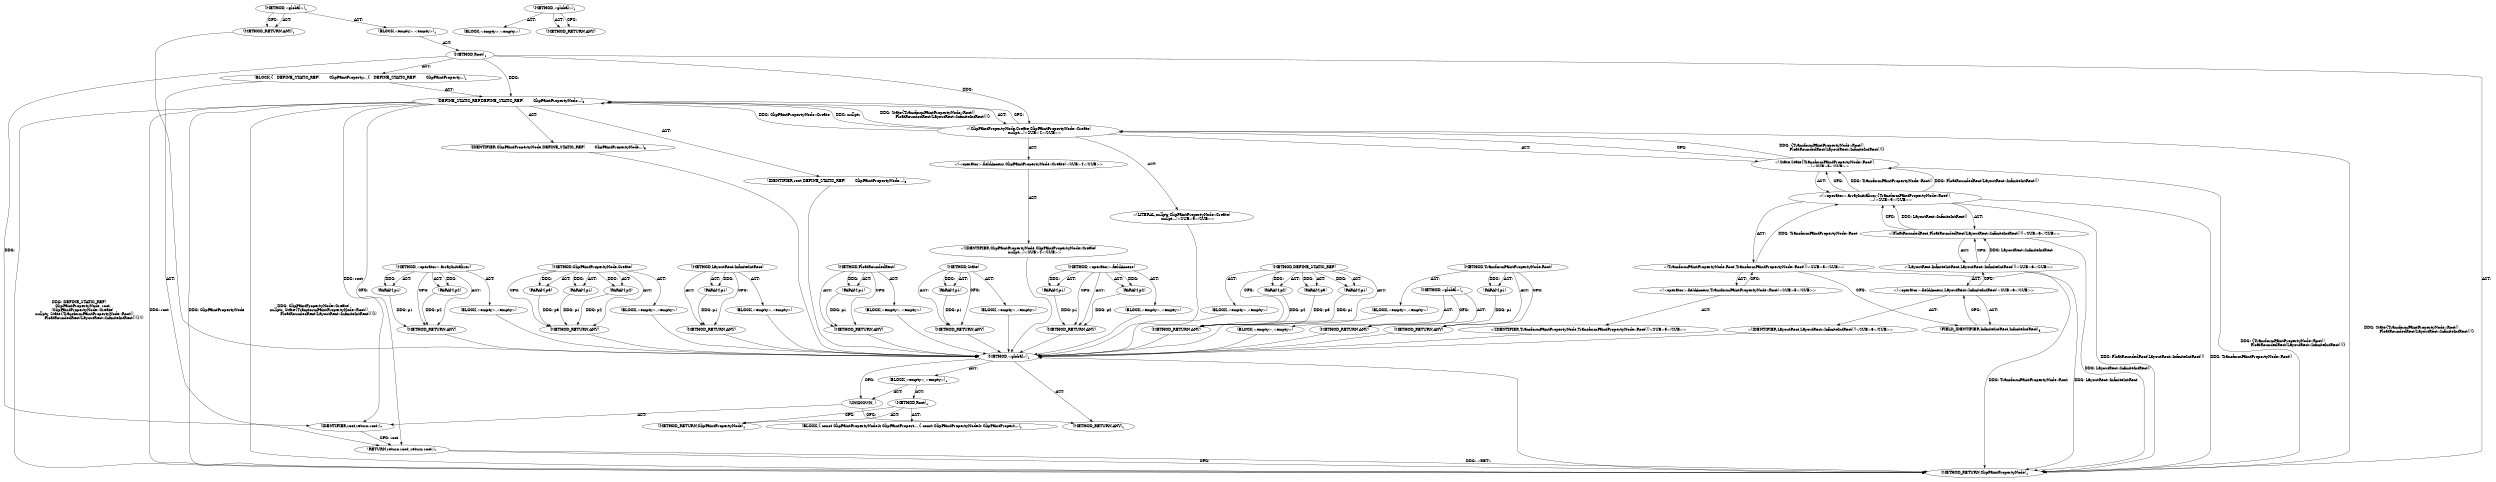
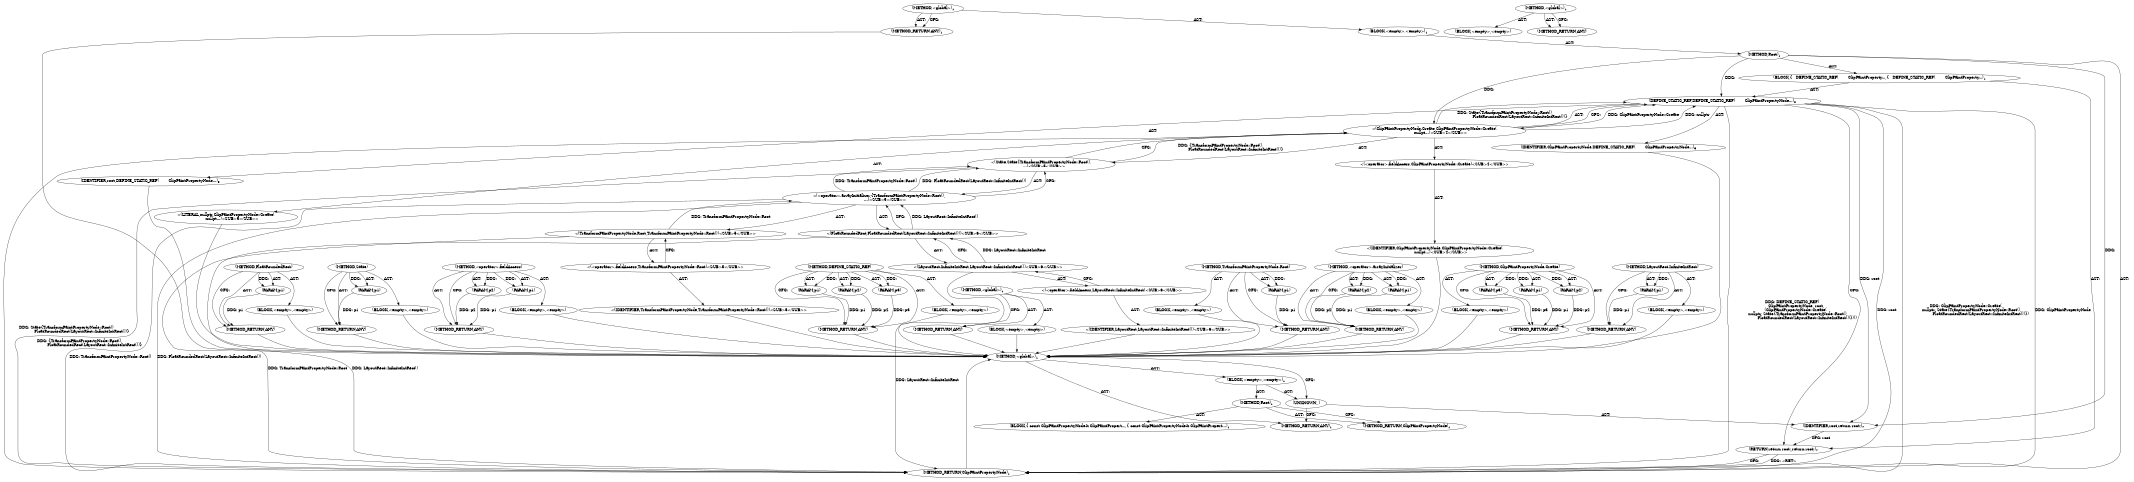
  digraph {
    n1 [label=<(METHOD,&lt;operator&gt;.arrayInitializer)>]
    n2 [label=<(PARAM,p1)>]
    n3 [label=<(PARAM,p2)>]
    n4 [label=<(BLOCK,&lt;empty&gt;,&lt;empty&gt;)>]
    n5 [label=<(METHOD_RETURN,ANY)>]
    n6 [label=<(METHOD,&lt;global&gt;)<SUB>1</SUB>>]
    n7 [label=<(BLOCK,&lt;empty&gt;,&lt;empty&gt;)<SUB>1</SUB>>]
    n8 [label=<(UNKNOWN,,)>]
    n9 [label=<(METHOD_RETURN,ANY)<SUB>1</SUB>>]
    n10 [label=<(METHOD,&lt;global&gt;)<SUB>1</SUB>>]
    n11 [label=<(BLOCK,&lt;empty&gt;,&lt;empty&gt;)<SUB>1</SUB>>]
    n12 [label=<(METHOD_RETURN,ANY)<SUB>1</SUB>>]
    n13 [label=<(METHOD,Root)<SUB>1</SUB>>]
    n14 [label=<(BLOCK,{   DEFINE_STATIC_REF(        ClipPaintProperty...,{   DEFINE_STATIC_REF(        ClipPaintProperty...)<SUB>1</SUB>>]
    n15 [label=<(DEFINE_STATIC_REF,DEFINE_STATIC_REF(        ClipPaintPropertyNode...)<SUB>2</SUB>>]
    n16 [label="<(ClipPaintPropertyNode.Create,ClipPaintPropertyNode::Create(\n          nullpt...)<SUB>4</SUB>>"]
    n17 [label=<(IDENTIFIER,root,return root;)<SUB>7</SUB>>]
    n18 [label=<(METHOD_RETURN,ClipPaintPropertyNode)<SUB>1</SUB>>]
    n19 [label=<(RETURN,return root;,return root;)<SUB>7</SUB>>]
    n20 [label=<(IDENTIFIER,ClipPaintPropertyNode,DEFINE_STATIC_REF(        ClipPaintPropertyNode...)<SUB>3</SUB>>]
    n21 [label=<(IDENTIFIER,root,DEFINE_STATIC_REF(        ClipPaintPropertyNode...)<SUB>3</SUB>>]
    n22 [label="<(&lt;operator&gt;.fieldAccess,ClipPaintPropertyNode::Create)<SUB>4</SUB>>"]
    n23 [label="<(LITERAL,nullptr,ClipPaintPropertyNode::Create(\n          nullpt...)<SUB>5</SUB>>"]
    n24 [label="<(State,State{TransformPaintPropertyNode::Root(),\n     ...)<SUB>5</SUB>>"]
    n25 [label="<(IDENTIFIER,ClipPaintPropertyNode,ClipPaintPropertyNode::Create(\n          nullpt...)<SUB>4</SUB>>"]
    n26 [label="<(&lt;operator&gt;.arrayInitializer,{TransformPaintPropertyNode::Root(),\n          ...)<SUB>5</SUB>>"]
    n27 [label="<(TransformPaintPropertyNode.Root,TransformPaintPropertyNode::Root())<SUB>5</SUB>>"]
    n28 [label="<(FloatRoundedRect,FloatRoundedRect(LayoutRect::InfiniteIntRect()))<SUB>6</SUB>>"]
    n29 [label="<(&lt;operator&gt;.fieldAccess,TransformPaintPropertyNode::Root)<SUB>5</SUB>>"]
-   n30 [label=<(FIELD_IDENTIFIER,InfiniteIntRect,InfiniteIntRect)<SUB>6</SUB>>]
    n31 [label="<(LayoutRect.InfiniteIntRect,LayoutRect::InfiniteIntRect())<SUB>6</SUB>>"]
    n32 [label="<(IDENTIFIER,TransformPaintPropertyNode,TransformPaintPropertyNode::Root())<SUB>5</SUB>>"]
    n33 [label="<(&lt;operator&gt;.fieldAccess,LayoutRect::InfiniteIntRect)<SUB>6</SUB>>"]
    n34 [label="<(IDENTIFIER,LayoutRect,LayoutRect::InfiniteIntRect())<SUB>6</SUB>>"]
    n35 [label=<(METHOD,ClipPaintPropertyNode.Create)>]
    n36 [label=<(PARAM,p1)>]
    n37 [label=<(PARAM,p2)>]
    n38 [label=<(PARAM,p3)>]
    n39 [label=<(BLOCK,&lt;empty&gt;,&lt;empty&gt;)>]
    n40 [label=<(METHOD_RETURN,ANY)>]
    n41 [label=<(METHOD,LayoutRect.InfiniteIntRect)>]
    n42 [label=<(PARAM,p1)>]
    n43 [label=<(BLOCK,&lt;empty&gt;,&lt;empty&gt;)>]
    n44 [label=<(METHOD_RETURN,ANY)>]
    n45 [label=<(METHOD,FloatRoundedRect)>]
    n46 [label=<(PARAM,p1)>]
    n47 [label=<(BLOCK,&lt;empty&gt;,&lt;empty&gt;)>]
    n48 [label=<(METHOD_RETURN,ANY)>]
    n49 [label=<(METHOD,State)>]
    n50 [label=<(PARAM,p1)>]
    n51 [label=<(BLOCK,&lt;empty&gt;,&lt;empty&gt;)>]
    n52 [label=<(METHOD_RETURN,ANY)>]
    n53 [label=<(METHOD,&lt;operator&gt;.fieldAccess)>]
    n54 [label=<(PARAM,p1)>]
    n55 [label=<(PARAM,p2)>]
    n56 [label=<(BLOCK,&lt;empty&gt;,&lt;empty&gt;)>]
    n57 [label=<(METHOD_RETURN,ANY)>]
    n58 [label=<(METHOD,DEFINE_STATIC_REF)>]
    n59 [label=<(PARAM,p1)>]
    n60 [label=<(PARAM,p2)>]
    n61 [label=<(PARAM,p3)>]
    n62 [label=<(BLOCK,&lt;empty&gt;,&lt;empty&gt;)>]
    n63 [label=<(METHOD_RETURN,ANY)>]
    n64 [label=<(METHOD,&lt;global&gt;)<SUB>1</SUB>>]
    n65 [label=<(BLOCK,&lt;empty&gt;,&lt;empty&gt;)>]
    n66 [label=<(METHOD_RETURN,ANY)>]
    n67 [label=<(METHOD,TransformPaintPropertyNode.Root)>]
    n68 [label=<(PARAM,p1)>]
    n69 [label=<(BLOCK,&lt;empty&gt;,&lt;empty&gt;)>]
    n70 [label=<(METHOD_RETURN,ANY)>]
    n71 [label=<(METHOD,Root)<SUB>1</SUB>>]
    n72 [label=<(BLOCK,{ const ClipPaintPropertyNode&amp; ClipPaintPropert...,{ const ClipPaintPropertyNode&amp; ClipPaintPropert...)<SUB>1</SUB>>]
    n73 [label=<(METHOD_RETURN,ClipPaintPropertyNode)<SUB>1</SUB>>]
    n74 [label=<(METHOD,&lt;global&gt;)<SUB>1</SUB>>]
    n75 [label=<(BLOCK,&lt;empty&gt;,&lt;empty&gt;)>]
    n76 [label=<(METHOD_RETURN,ANY)>]
    n1 -> n2 [label="AST: "]
    n1 -> n2 [label="DDG: "]
    n1 -> n3 [label="AST: "]
    n1 -> n3 [label="DDG: "]
    n1 -> n4 [label="AST: "]
    n1 -> n5 [label="AST: "]
    n1 -> n5 [label="CFG: "]
    n2 -> n5 [label="DDG: p1"]
    n3 -> n5 [label="DDG: p2"]
    n4 -> n6
    n5 -> n6
    n6 -> n7 [label="AST: "]
    n6 -> n8 [label="CFG: "]
    n6 -> n9 [label="AST: "]
    n7 -> n8 [label="AST: "]
    n7 -> n71 [label="AST: "]
    n8 -> n9 [label="CFG: "]
    n8 -> n17 [label="AST: "]
    n10 -> n11 [label="AST: "]
    n10 -> n12 [label="AST: "]
    n10 -> n12 [label="CFG: "]
    n11 -> n13 [label="AST: "]
    n12 -> n6
    n13 -> n14 [label="AST: "]
    n13 -> n15 [label="DDG: "]
    n13 -> n16 [label="DDG: "]
    n13 -> n17 [label="DDG: "]
    n13 -> n18 [label="AST: "]
    n14 -> n15 [label="AST: "]
    n14 -> n19 [label="AST: "]
    n15 -> n16 [label="AST: "]
    n15 -> n17 [label="DDG: root"]
    n15 -> n18 [label="DDG: ClipPaintPropertyNode"]
    n15 -> n18 [label="DDG: root"]
    n15 -> n18 [label="DDG: ClipPaintPropertyNode::Create(\n          nullptr, State{TransformPaintPropertyNode::Root(),\n                         FloatRoundedRect(LayoutRect::InfiniteIntRect())})"]
    n15 -> n18 [label="DDG: DEFINE_STATIC_REF(\n       ClipPaintPropertyNode, root,\n      (ClipPaintPropertyNode::Create(\n          nullptr, State{TransformPaintPropertyNode::Root(),\n                         FloatRoundedRect(LayoutRect::InfiniteIntRect())})))"]
    n15 -> n19 [label="CFG: "]
    n15 -> n20 [label="AST: "]
    n15 -> n21 [label="AST: "]
    n16 -> n15 [label="CFG: "]
    n16 -> n15 [label="DDG: ClipPaintPropertyNode::Create"]
    n16 -> n15 [label="DDG: nullptr"]
    n16 -> n15 [label="DDG: State{TransformPaintPropertyNode::Root(),\n                         FloatRoundedRect(LayoutRect::InfiniteIntRect())}"]
    n16 -> n18 [label="DDG: State{TransformPaintPropertyNode::Root(),\n                         FloatRoundedRect(LayoutRect::InfiniteIntRect())}"]
    n16 -> n22 [label="AST: "]
    n16 -> n23 [label="AST: "]
    n16 -> n24 [label="AST: "]
    n17 -> n19 [label="CFG: root"]
    n18 -> n6
    n19 -> n18 [label="CFG: "]
    n19 -> n18 [label="DDG: &lt;RET&gt;"]
    n20 -> n6
    n21 -> n6
    n22 -> n25 [label="AST: "]
    n23 -> n6
    n24 -> n16 [label="CFG: "]
    n24 -> n16 [label="DDG: {TransformPaintPropertyNode::Root(),\n                         FloatRoundedRect(LayoutRect::InfiniteIntRect())}"]
    n24 -> n18 [label="DDG: {TransformPaintPropertyNode::Root(),\n                         FloatRoundedRect(LayoutRect::InfiniteIntRect())}"]
    n24 -> n26 [label="AST: "]
    n25 -> n6
    n26 -> n18 [label="DDG: TransformPaintPropertyNode::Root()"]
    n26 -> n18 [label="DDG: FloatRoundedRect(LayoutRect::InfiniteIntRect())"]
    n26 -> n24 [label="CFG: "]
    n26 -> n24 [label="DDG: TransformPaintPropertyNode::Root()"]
    n26 -> n24 [label="DDG: FloatRoundedRect(LayoutRect::InfiniteIntRect())"]
    n26 -> n27 [label="AST: "]
    n26 -> n28 [label="AST: "]
    n27 -> n18 [label="DDG: TransformPaintPropertyNode::Root"]
    n27 -> n26 [label="DDG: TransformPaintPropertyNode::Root"]
    n27 -> n29 [label="AST: "]
-   n27 -> n30 [label="CFG: "]
    n28 -> n18 [label="DDG: LayoutRect::InfiniteIntRect()"]
    n28 -> n26 [label="CFG: "]
    n28 -> n26 [label="DDG: LayoutRect::InfiniteIntRect()"]
    n28 -> n31 [label="AST: "]
    n29 -> n27 [label="CFG: "]
    n29 -> n32 [label="AST: "]
-   n30 -> n33 [label="CFG: "]
    n31 -> n18 [label="DDG: LayoutRect::InfiniteIntRect"]
    n31 -> n28 [label="CFG: "]
    n31 -> n28 [label="DDG: LayoutRect::InfiniteIntRect"]
    n31 -> n33 [label="AST: "]
    n32 -> n6
-   n33 -> n30 [label="AST: "]
    n33 -> n31 [label="CFG: "]
    n33 -> n34 [label="AST: "]
    n34 -> n6
    n35 -> n36 [label="AST: "]
    n35 -> n36 [label="DDG: "]
    n35 -> n37 [label="AST: "]
    n35 -> n37 [label="DDG: "]
    n35 -> n38 [label="AST: "]
    n35 -> n38 [label="DDG: "]
    n35 -> n39 [label="AST: "]
    n35 -> n40 [label="AST: "]
    n35 -> n40 [label="CFG: "]
    n36 -> n40 [label="DDG: p1"]
    n37 -> n40 [label="DDG: p2"]
    n38 -> n40 [label="DDG: p3"]
    n39 -> n6
    n40 -> n6
    n41 -> n42 [label="AST: "]
    n41 -> n42 [label="DDG: "]
    n41 -> n43 [label="AST: "]
    n41 -> n44 [label="AST: "]
    n41 -> n44 [label="CFG: "]
    n42 -> n44 [label="DDG: p1"]
    n43 -> n6
    n44 -> n6
    n45 -> n46 [label="AST: "]
    n45 -> n46 [label="DDG: "]
    n45 -> n47 [label="AST: "]
    n45 -> n48 [label="AST: "]
    n45 -> n48 [label="CFG: "]
    n46 -> n48 [label="DDG: p1"]
    n47 -> n6
    n48 -> n6
    n49 -> n50 [label="AST: "]
    n49 -> n50 [label="DDG: "]
    n49 -> n51 [label="AST: "]
    n49 -> n52 [label="AST: "]
    n49 -> n52 [label="CFG: "]
    n50 -> n52 [label="DDG: p1"]
    n51 -> n6
    n52 -> n6
    n53 -> n54 [label="AST: "]
    n53 -> n54 [label="DDG: "]
    n53 -> n55 [label="AST: "]
    n53 -> n55 [label="DDG: "]
    n53 -> n56 [label="AST: "]
    n53 -> n57 [label="AST: "]
    n53 -> n57 [label="CFG: "]
    n54 -> n57 [label="DDG: p1"]
    n55 -> n57 [label="DDG: p2"]
    n56 -> n6
    n57 -> n6
    n58 -> n59 [label="AST: "]
    n58 -> n59 [label="DDG: "]
    n58 -> n60 [label="AST: "]
    n58 -> n60 [label="DDG: "]
    n58 -> n61 [label="AST: "]
    n58 -> n61 [label="DDG: "]
    n58 -> n62 [label="AST: "]
    n58 -> n63 [label="AST: "]
    n58 -> n63 [label="CFG: "]
    n59 -> n63 [label="DDG: p1"]
    n60 -> n63 [label="DDG: p2"]
    n61 -> n63 [label="DDG: p3"]
    n62 -> n6
    n63 -> n6
    n64 -> n65 [label="AST: "]
    n64 -> n66 [label="AST: "]
    n64 -> n66 [label="CFG: "]
    n65 -> n6
    n66 -> n6
    n67 -> n68 [label="AST: "]
    n67 -> n68 [label="DDG: "]
    n67 -> n69 [label="AST: "]
    n67 -> n70 [label="AST: "]
    n67 -> n70 [label="CFG: "]
    n68 -> n70 [label="DDG: p1"]
    n69 -> n6
    n70 -> n6
    n71 -> n72 [label="AST: "]
    n71 -> n73 [label="AST: "]
    n71 -> n73 [label="CFG: "]
    n74 -> n75 [label="AST: "]
    n74 -> n76 [label="AST: "]
    n74 -> n76 [label="CFG: "]
  }
